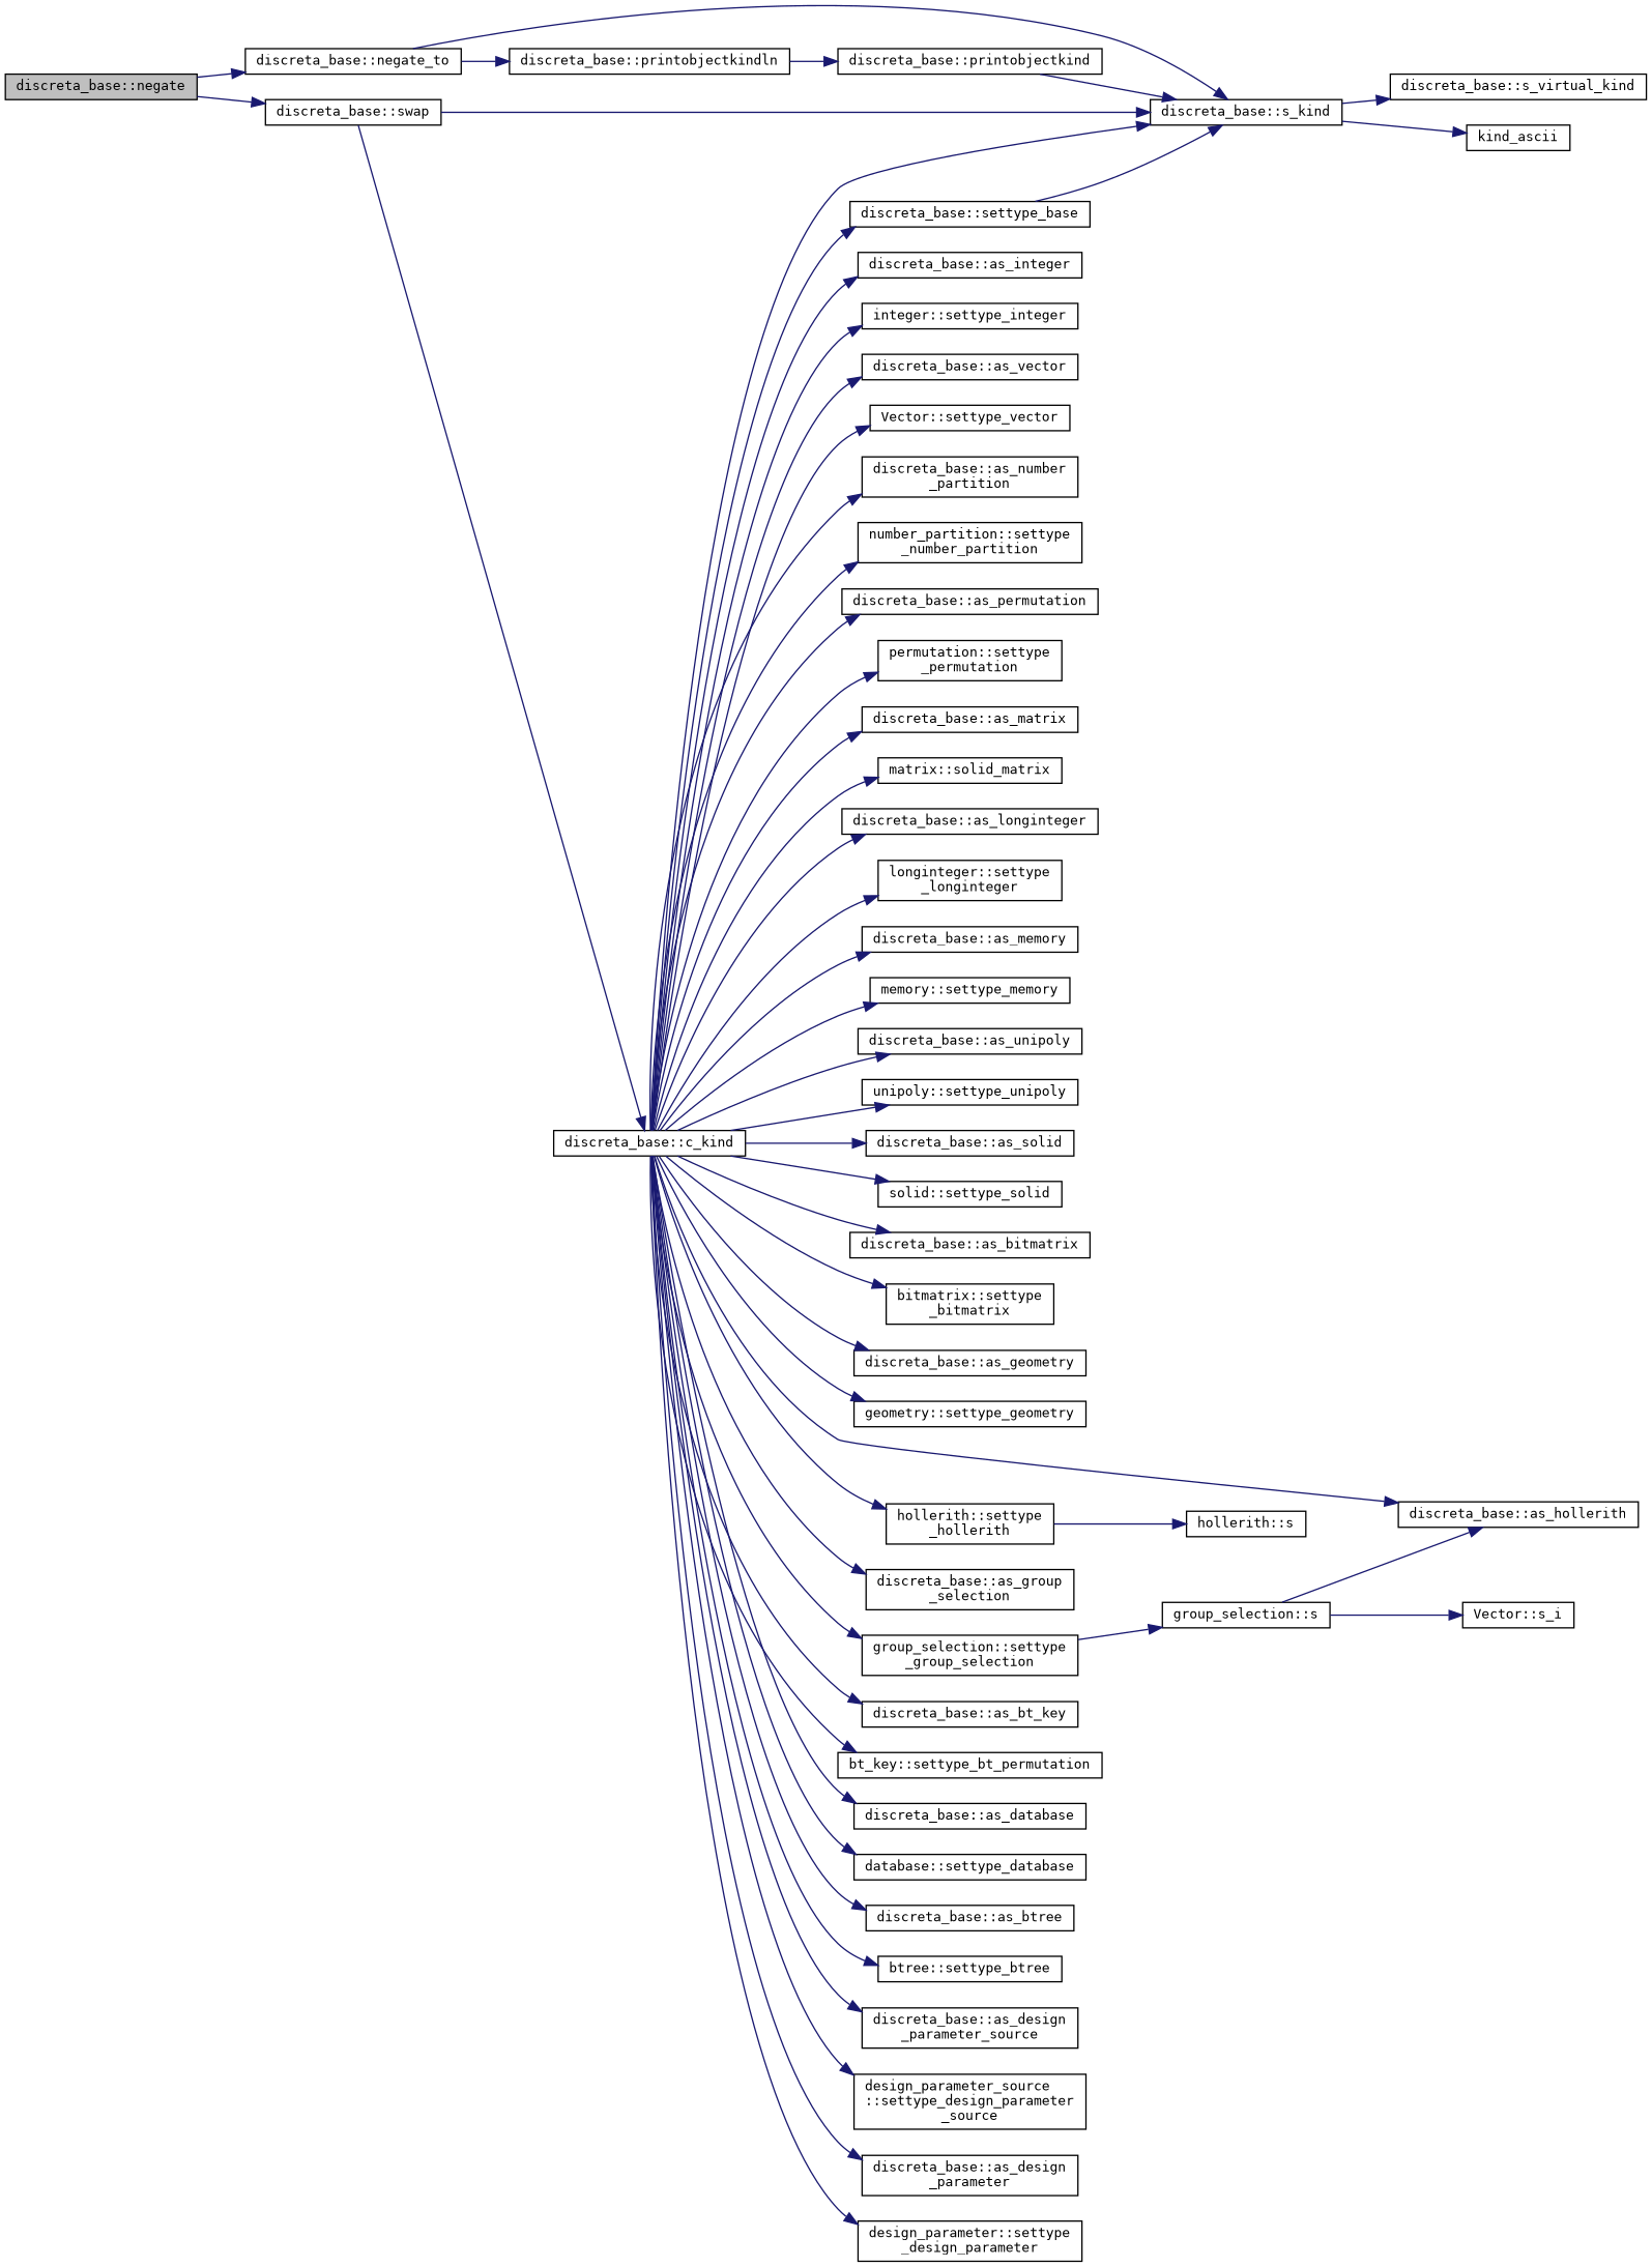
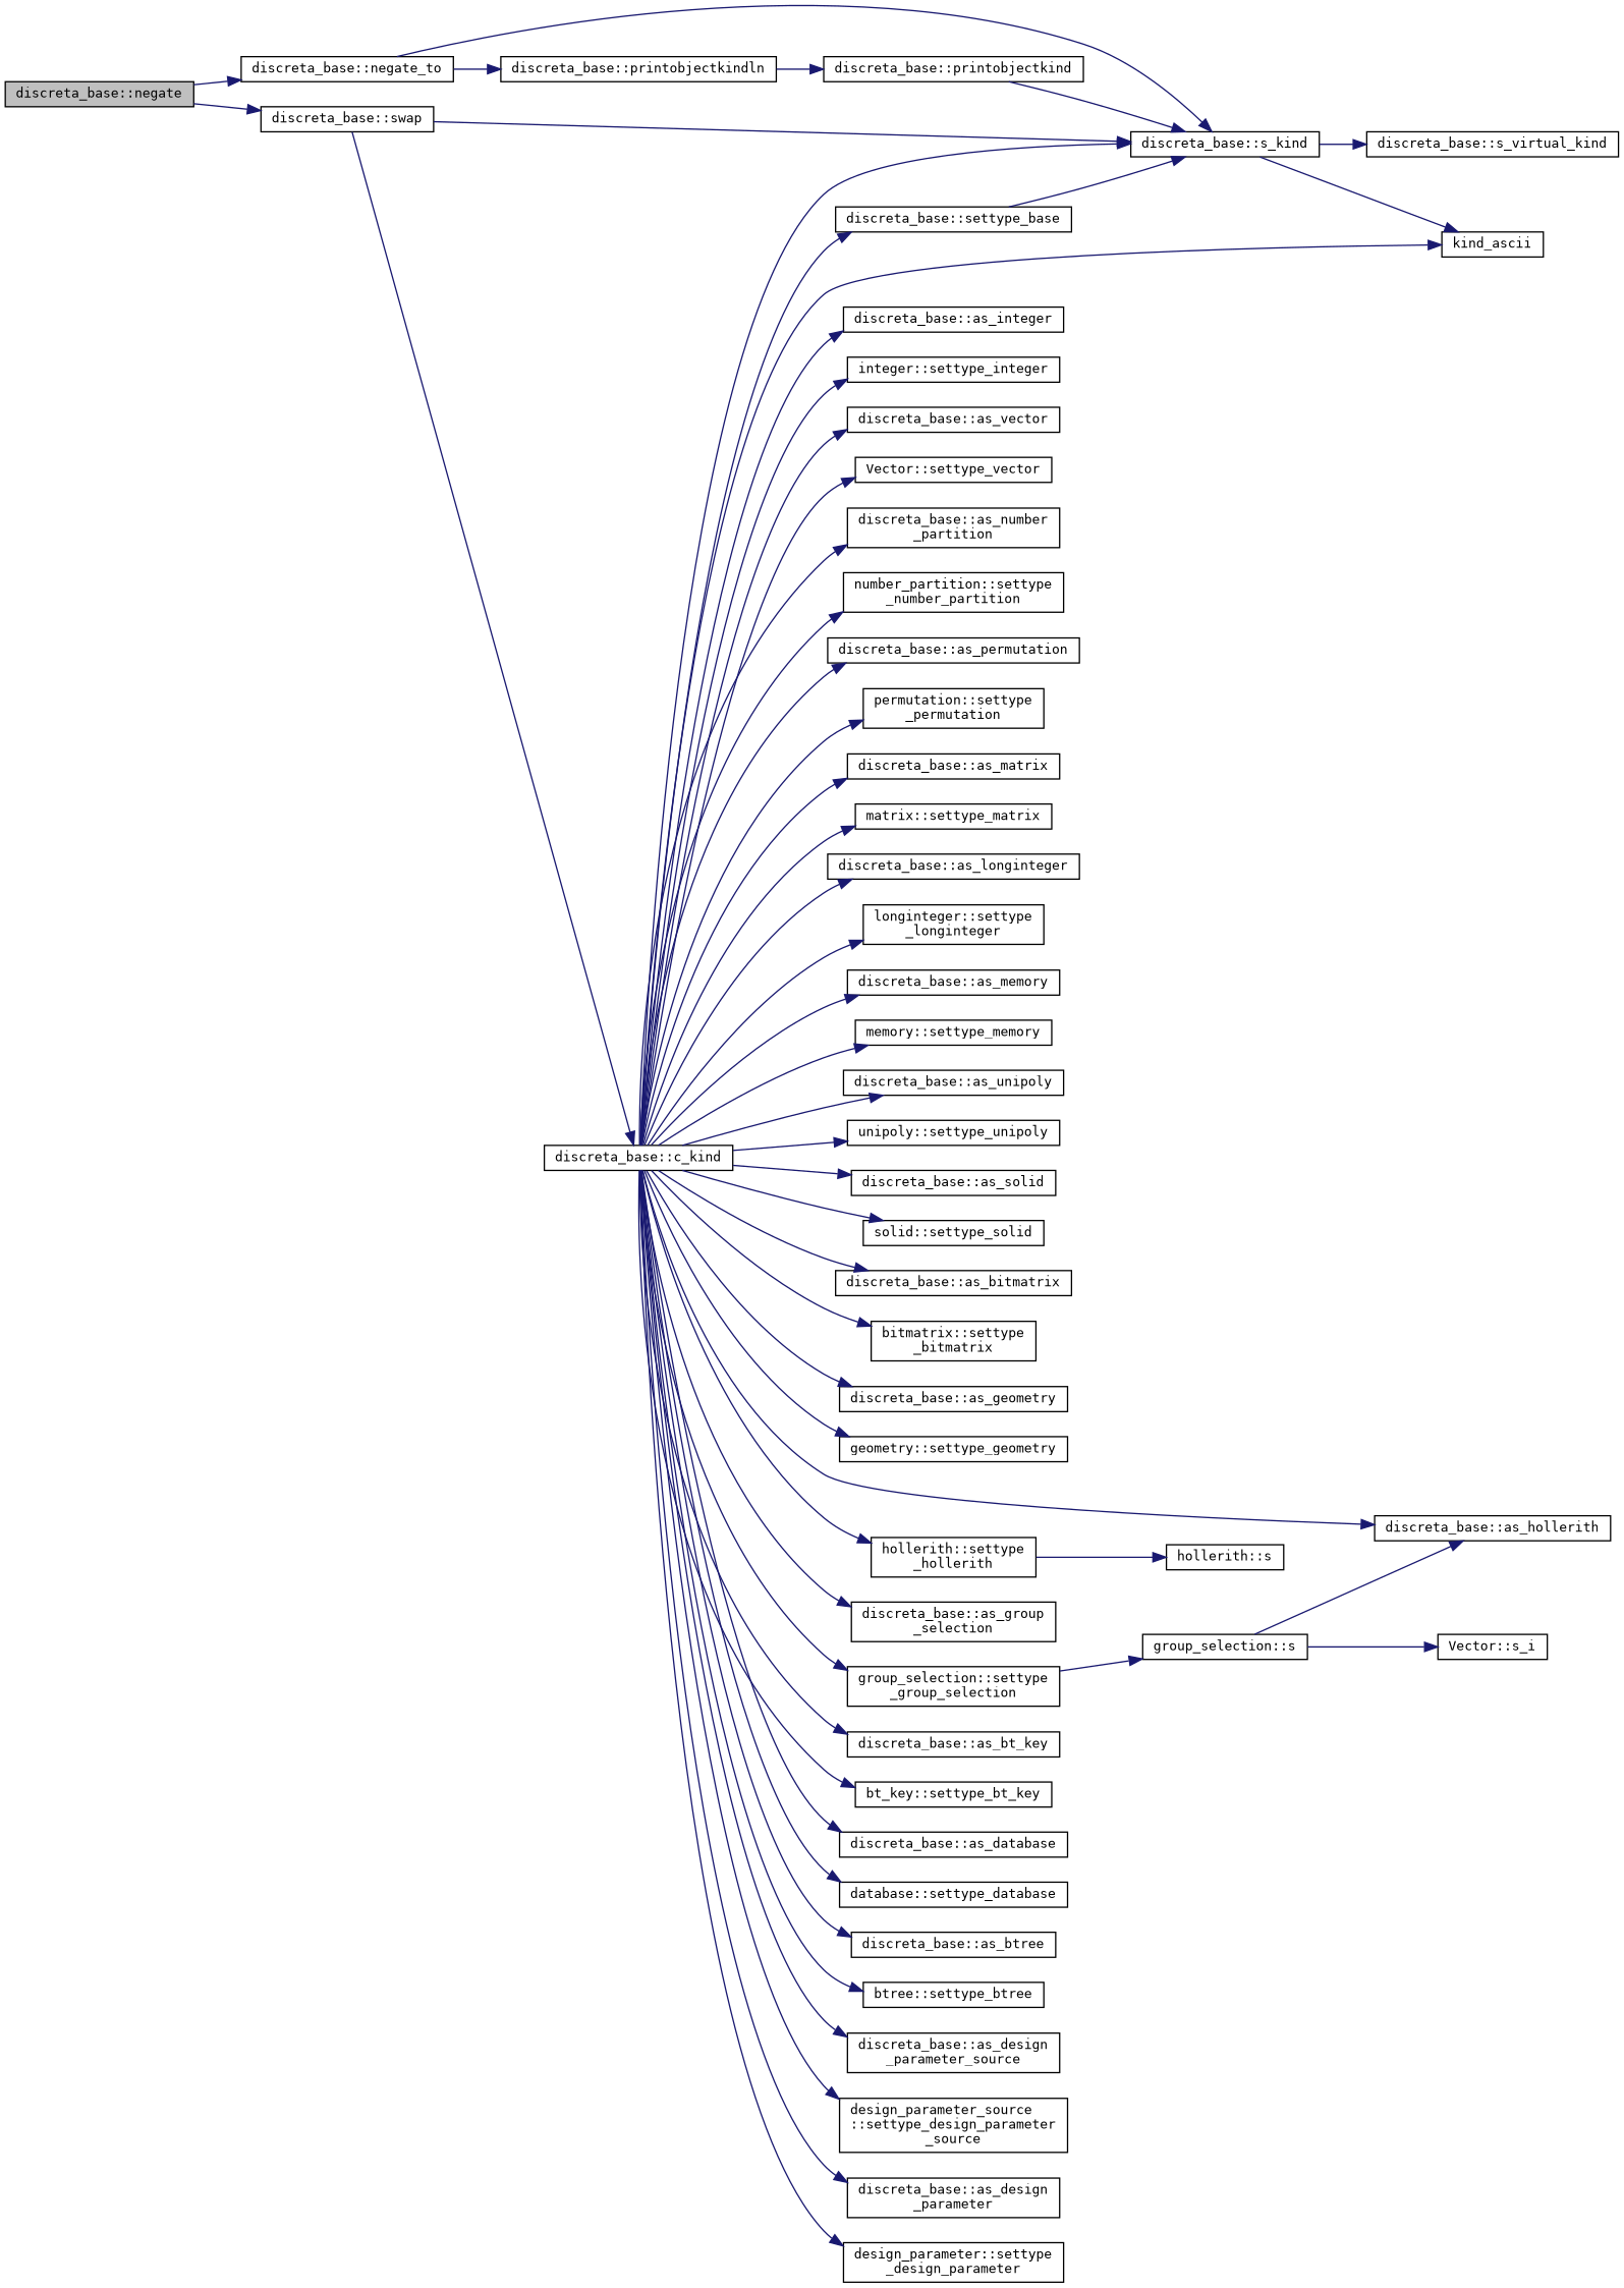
  digraph {
    fontname="DejaVu Sans Mono"
    rankdir=LR
    node [color=black fillcolor=white fontname="DejaVu Sans Mono" fontsize=10 shape=record style=filled]
    edge [color=midnightblue fontname="DejaVu Sans Mono" fontsize=10 labelfontname=Helvetica labelfontsize=10 style=solid]
    n1 [fillcolor=grey75 fontcolor=black height=0.2 label="discreta_base::negate" width=0.4]
    n2 [height=0.2 label="discreta_base::negate_to" width=0.4]
    n3 [height=0.2 label="discreta_base::swap" width=0.4]
    n4 [height=0.2 label="discreta_base::s_kind" width=0.4]
    n5 [height=0.2 label="discreta_base::printobjectkindln" width=0.4]
    n6 [height=0.2 label="discreta_base::c_kind" width=0.4]
    n7 [height=0.2 label="discreta_base::s_virtual_kind" width=0.4]
    n8 [height=0.2 label=kind_ascii width=0.4]
    n9 [height=0.2 label="discreta_base::printobjectkind" width=0.4]
    n10 [height=0.2 label="discreta_base::settype_base" width=0.4]
    n11 [height=0.2 label="discreta_base::as_integer" width=0.4]
    n12 [height=0.2 label="integer::settype_integer" width=0.4]
    n13 [height=0.2 label="discreta_base::as_vector" width=0.4]
    n14 [height=0.2 label="Vector::settype_vector" width=0.4]
    n15 [height=0.2 label="discreta_base::as_number\l_partition" width=0.4]
    n16 [height=0.2 label="number_partition::settype\l_number_partition" width=0.4]
    n17 [height=0.2 label="discreta_base::as_permutation" width=0.4]
    n18 [height=0.2 label="permutation::settype\l_permutation" width=0.4]
    n19 [height=0.2 label="discreta_base::as_matrix" width=0.4]
-   n20 [height=0.2 label="matrix::solid_matrix" width=0.4]
+   n20 [height=0.2 label="matrix::settype_matrix" width=0.4]
    n21 [height=0.2 label="discreta_base::as_longinteger" width=0.4]
    n22 [height=0.2 label="longinteger::settype\l_longinteger" width=0.4]
    n23 [height=0.2 label="discreta_base::as_memory" width=0.4]
    n24 [height=0.2 label="memory::settype_memory" width=0.4]
    n25 [height=0.2 label="discreta_base::as_unipoly" width=0.4]
    n26 [height=0.2 label="unipoly::settype_unipoly" width=0.4]
    n27 [height=0.2 label="discreta_base::as_solid" width=0.4]
    n28 [height=0.2 label="solid::settype_solid" width=0.4]
    n29 [height=0.2 label="discreta_base::as_bitmatrix" width=0.4]
    n30 [height=0.2 label="bitmatrix::settype\l_bitmatrix" width=0.4]
    n31 [height=0.2 label="discreta_base::as_geometry" width=0.4]
    n32 [height=0.2 label="geometry::settype_geometry" width=0.4]
    n33 [height=0.2 label="discreta_base::as_hollerith" width=0.4]
    n34 [height=0.2 label="hollerith::settype\l_hollerith" width=0.4]
    n35 [height=0.2 label="discreta_base::as_group\l_selection" width=0.4]
    n36 [height=0.2 label="group_selection::settype\l_group_selection" width=0.4]
    n37 [height=0.2 label="discreta_base::as_bt_key" width=0.4]
-   n38 [height=0.2 label="bt_key::settype_bt_permutation" width=0.4]
+   n38 [height=0.2 label="bt_key::settype_bt_key" width=0.4]
    n39 [height=0.2 label="discreta_base::as_database" width=0.4]
    n40 [height=0.2 label="database::settype_database" width=0.4]
    n41 [height=0.2 label="discreta_base::as_btree" width=0.4]
    n42 [height=0.2 label="btree::settype_btree" width=0.4]
    n43 [height=0.2 label="discreta_base::as_design\l_parameter_source" width=0.4]
    n44 [height=0.2 label="design_parameter_source\l::settype_design_parameter\l_source" width=0.4]
    n45 [height=0.2 label="discreta_base::as_design\l_parameter" width=0.4]
    n46 [height=0.2 label="design_parameter::settype\l_design_parameter" width=0.4]
    n47 [height=0.2 label="hollerith::s" width=0.4]
    n48 [height=0.2 label="group_selection::s" width=0.4]
    n49 [height=0.2 label="Vector::s_i" width=0.4]
    n1 -> n2
    n1 -> n3
    n2 -> n4
    n2 -> n5
    n3 -> n4
    n3 -> n6
    n4 -> n7
    n4 -> n8
    n5 -> n9
    n6 -> n4
+   n6 -> n8
    n6 -> n10
    n6 -> n11
    n6 -> n12
    n6 -> n13
    n6 -> n14
    n6 -> n15
    n6 -> n16
    n6 -> n17
    n6 -> n18
    n6 -> n19
    n6 -> n20
    n6 -> n21
    n6 -> n22
    n6 -> n23
    n6 -> n24
    n6 -> n25
    n6 -> n26
    n6 -> n27
    n6 -> n28
    n6 -> n29
    n6 -> n30
    n6 -> n31
    n6 -> n32
    n6 -> n33
    n6 -> n34
    n6 -> n35
    n6 -> n36
    n6 -> n37
    n6 -> n38
    n6 -> n39
    n6 -> n40
    n6 -> n41
    n6 -> n42
    n6 -> n43
    n6 -> n44
    n6 -> n45
    n6 -> n46
    n9 -> n4
    n10 -> n4
    n34 -> n47
    n36 -> n48
    n48 -> n33
    n48 -> n49
  }
